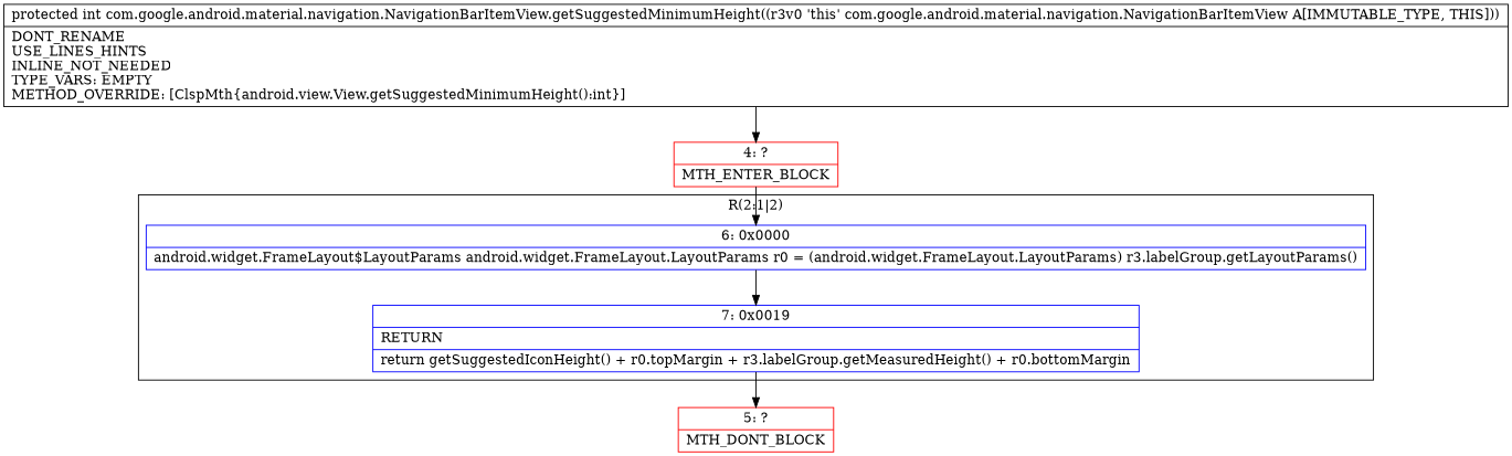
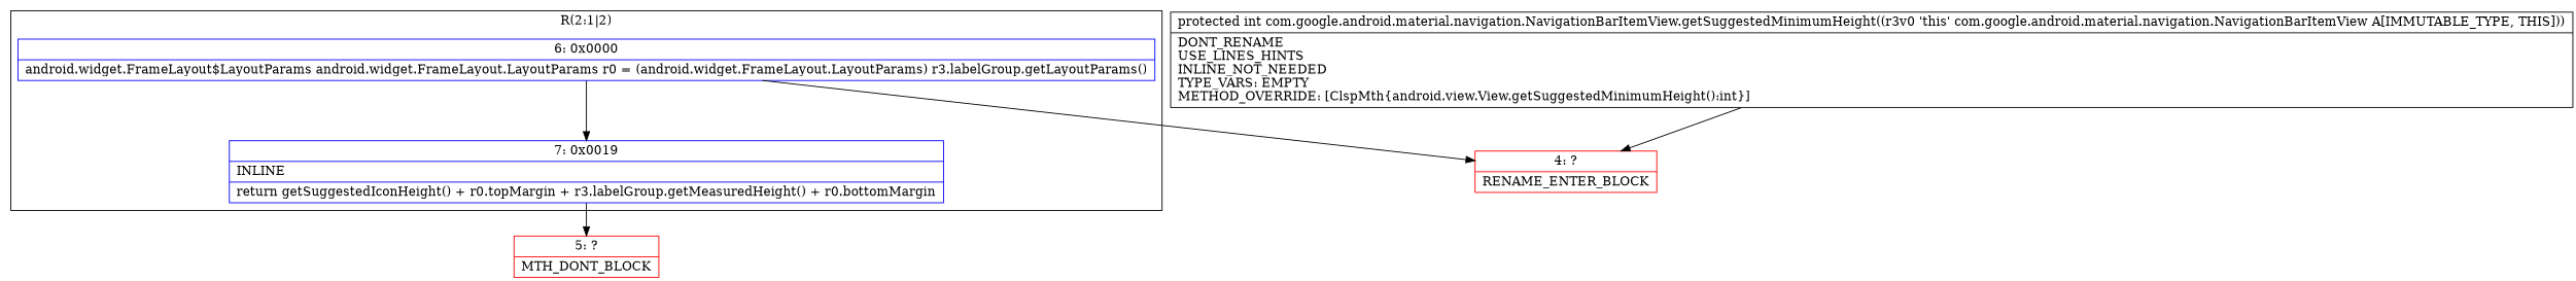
  digraph {
    node [color=blue shape=record]
    n1 [label="{6\:\ 0x0000|android.widget.FrameLayout$LayoutParams android.widget.FrameLayout.LayoutParams r0 = (android.widget.FrameLayout.LayoutParams) r3.labelGroup.getLayoutParams()\l}"]
-   n2 [label="{7\:\ 0x0019|RETURN\l|return getSuggestedIconHeight() + r0.topMargin + r3.labelGroup.getMeasuredHeight() + r0.bottomMargin\l}"]
+   n2 [label="{7\:\ 0x0019|INLINE\l|return getSuggestedIconHeight() + r0.topMargin + r3.labelGroup.getMeasuredHeight() + r0.bottomMargin\l}"]
    n3 [color=red label="{5\:\ ?|MTH_DONT_BLOCK\l}"]
-   n4 [color=red label="{4\:\ ?|MTH_ENTER_BLOCK\l}"]
+   n4 [color=red label="{4\:\ ?|RENAME_ENTER_BLOCK\l}"]
    n5 [label="{protected int com.google.android.material.navigation.NavigationBarItemView.getSuggestedMinimumHeight((r3v0 'this' com.google.android.material.navigation.NavigationBarItemView A[IMMUTABLE_TYPE, THIS]))  | DONT_RENAME\lUSE_LINES_HINTS\lINLINE_NOT_NEEDED\lTYPE_VARS: EMPTY\lMETHOD_OVERRIDE: [ClspMth\{android.view.View.getSuggestedMinimumHeight():int\}]\l}" color=""]
    subgraph cluster_1 {
      label="R(2:1|2)"
      n1
      n2
    }
    n1 -> n2
    n2 -> n3
-   n4 -> n1
+   n1 -> n4
    n5 -> n4
  }
